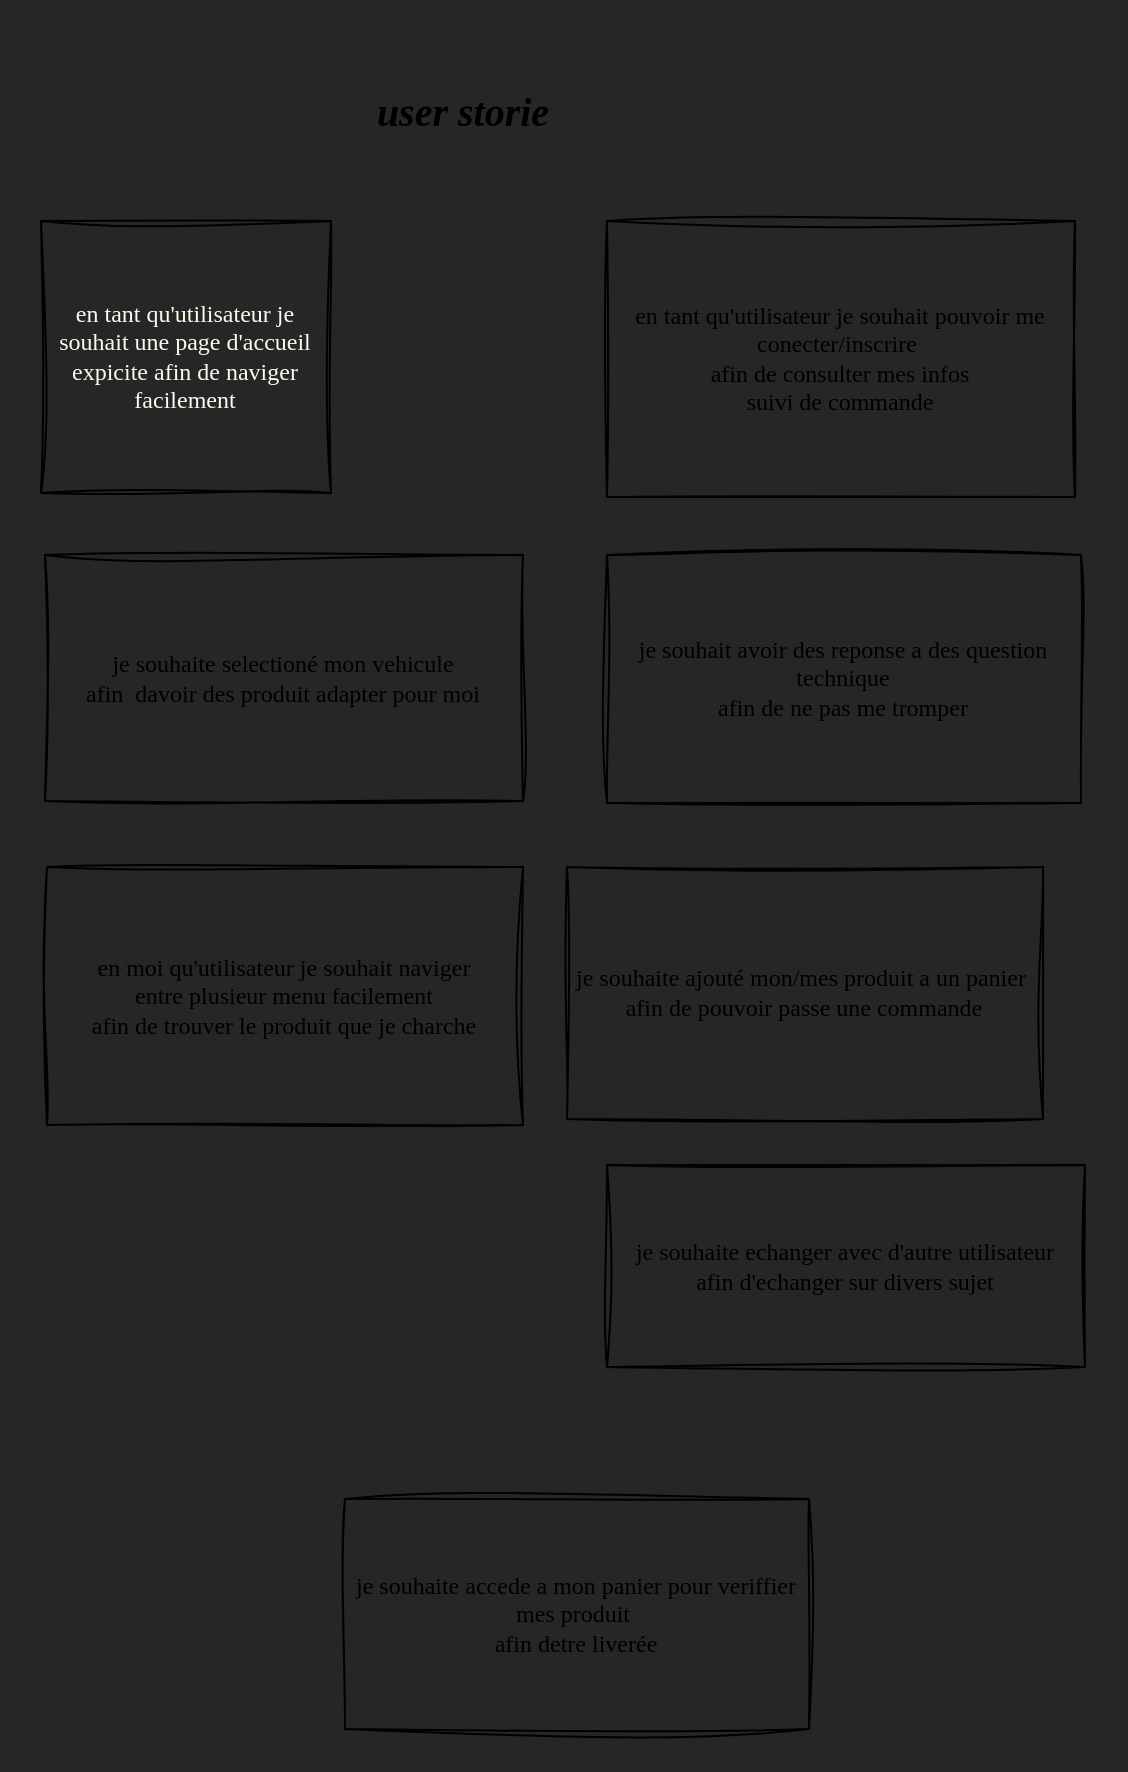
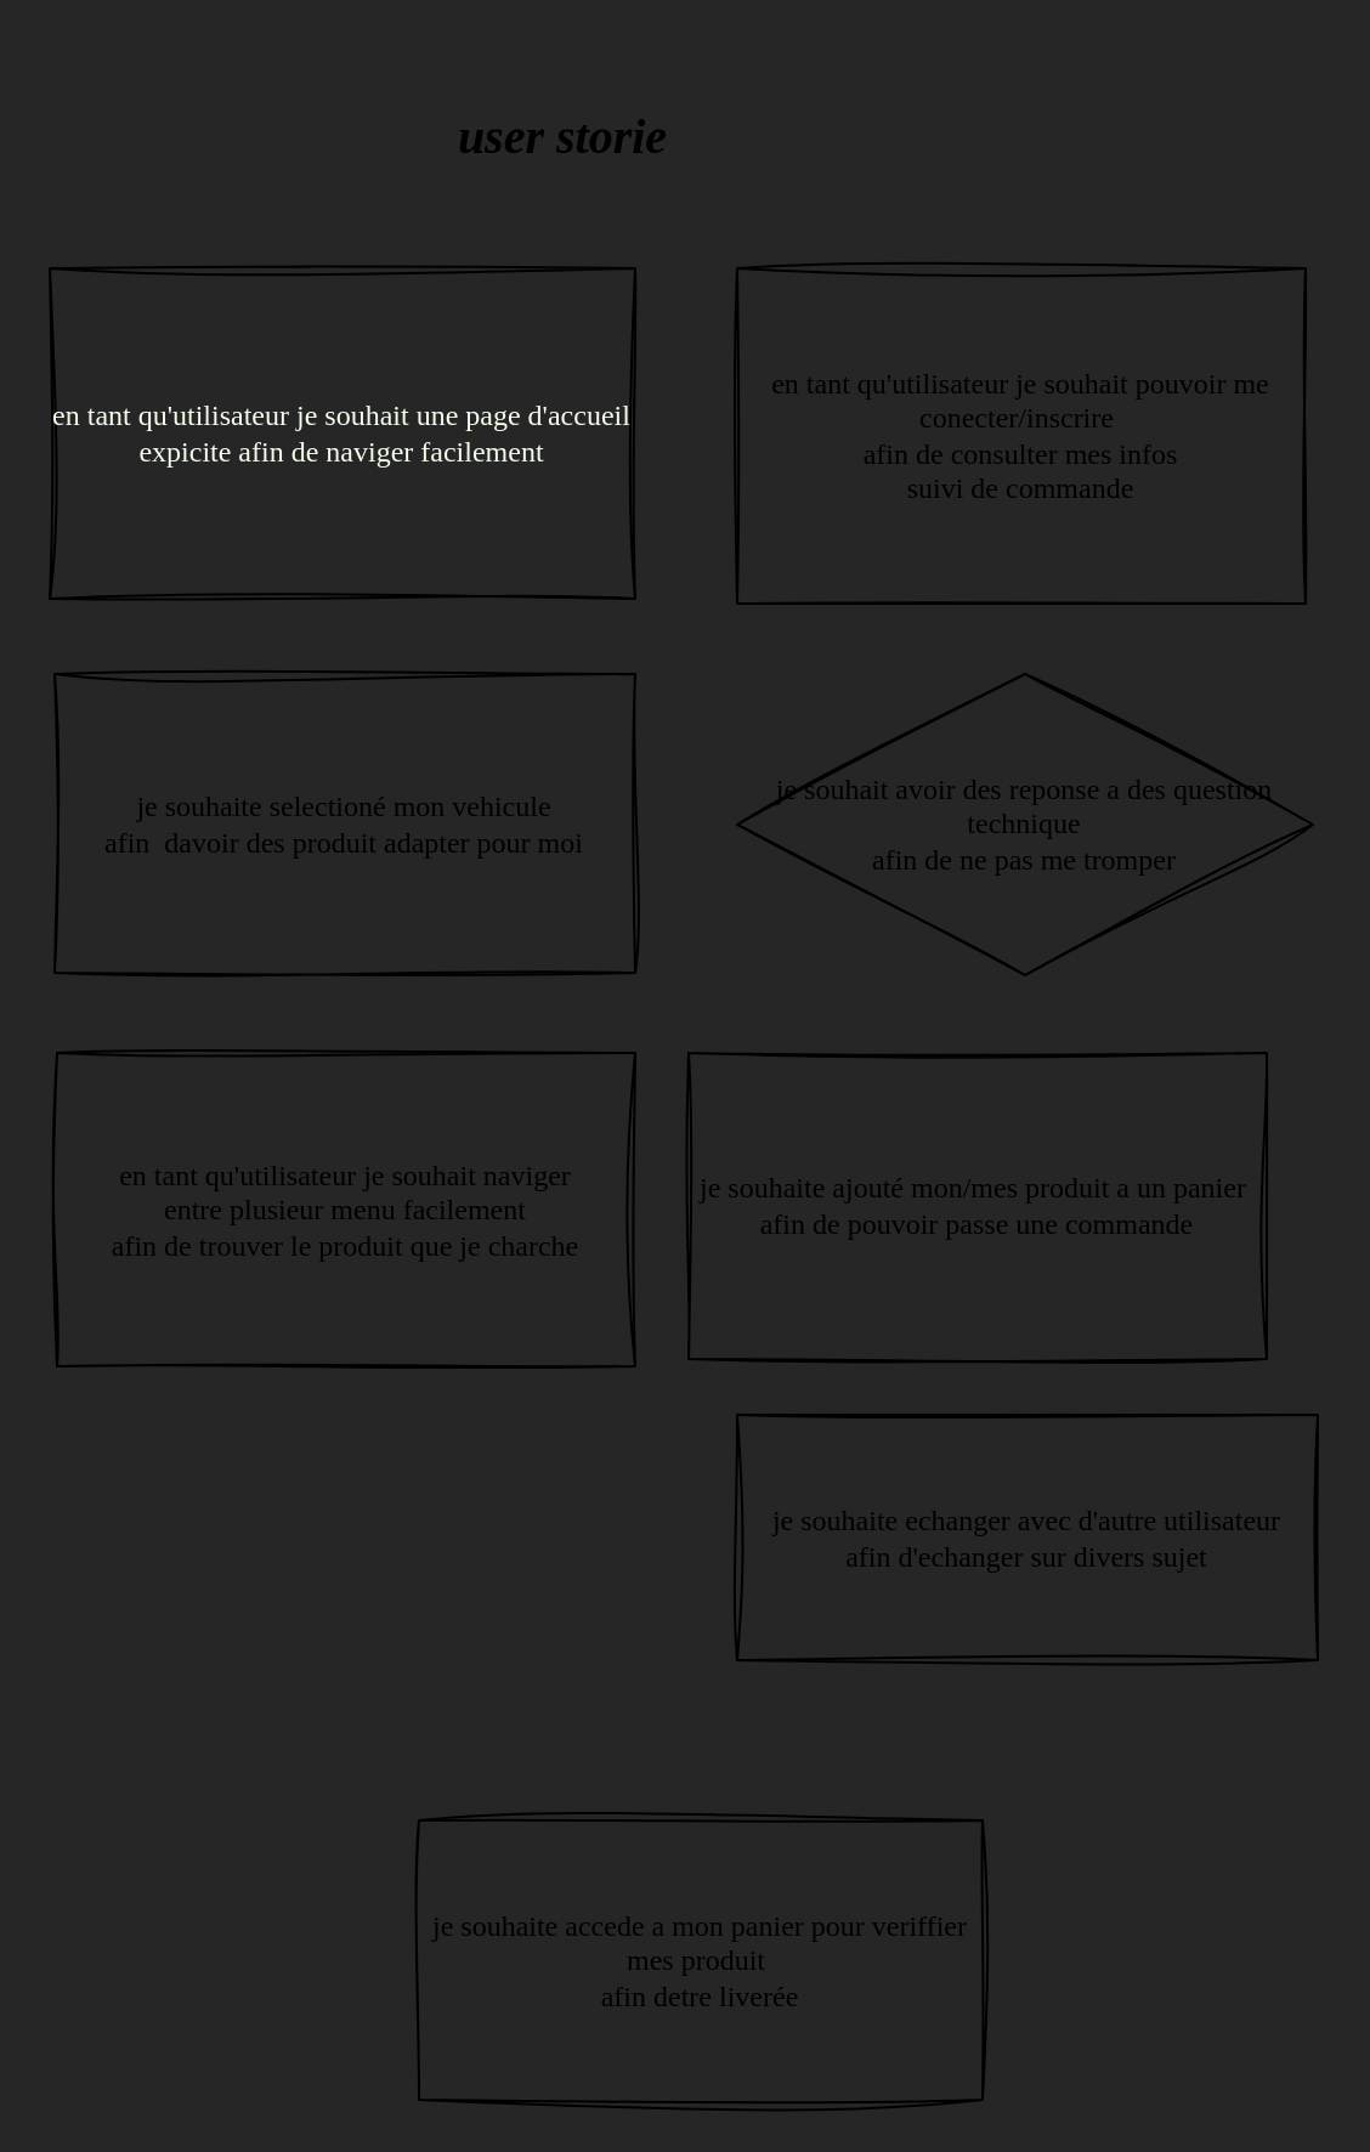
  <mxCell id="0" />
  <mxCell id="1" parent="0" />
  <mxCell id="2" value="&lt;h2 style=&quot;font-size: 20px;&quot;&gt;user storie&lt;/h2&gt;" style="text;html=1;align=center;verticalAlign=middle;resizable=0;points=[];autosize=1;sketch=1;curveFitting=1;jiggle=2;fillColor=none;fontFamily=Comic Sans MS;fontStyle=3;fontSize=20;" vertex="1" parent="1"><mxGeometry x="169" y="20" width="124" height="69" as="geometry" /></mxCell>
- <mxCell id="3" value="&lt;font color=&quot;#f5ffeb&quot;&gt;en tant qu'utilisateur je souhait une page d'accueil expicite afin de naviger facilement&lt;/font&gt;" style="whiteSpace=wrap;html=1;sketch=1;curveFitting=1;jiggle=2;fillColor=none;fontFamily=Comic Sans MS;" vertex="1" parent="1"><mxGeometry x="20" y="110" width="145" height="136" as="geometry" /></mxCell>
+ <mxCell id="3" value="&lt;font color=&quot;#f5ffeb&quot;&gt;en tant qu'utilisateur je souhait une page d'accueil expicite afin de naviger facilement&lt;/font&gt;" style="whiteSpace=wrap;html=1;sketch=1;curveFitting=1;jiggle=2;fillColor=none;fontFamily=Comic Sans MS;" vertex="1" parent="1"><mxGeometry x="20" y="110" width="241" height="136" as="geometry" /></mxCell>
  <mxCell id="4" value="en tant qu'utilisateur je souhait pouvoir me conecter/inscrire&amp;nbsp;&lt;br&gt;afin de consulter mes infos&lt;br&gt;suivi de commande" style="whiteSpace=wrap;html=1;sketch=1;curveFitting=1;jiggle=2;fillColor=none;fontFamily=Comic Sans MS;" vertex="1" parent="1"><mxGeometry x="303" y="110" width="234" height="138" as="geometry" /></mxCell>
- <mxCell id="5" value="en moi qu'utilisateur je souhait naviger&lt;br&gt;&amp;nbsp;entre plusieur menu facilement&amp;nbsp;&lt;br&gt;afin de trouver le produit que je charche" style="whiteSpace=wrap;html=1;sketch=1;curveFitting=1;jiggle=2;fillColor=none;fontFamily=Comic Sans MS;" vertex="1" parent="1"><mxGeometry x="23" y="433" width="238" height="129" as="geometry" /></mxCell>
+ <mxCell id="5" value="en tant qu'utilisateur je souhait naviger&lt;br&gt;&amp;nbsp;entre plusieur menu facilement&amp;nbsp;&lt;br&gt;afin de trouver le produit que je charche" style="whiteSpace=wrap;html=1;sketch=1;curveFitting=1;jiggle=2;fillColor=none;fontFamily=Comic Sans MS;" vertex="1" parent="1"><mxGeometry x="23" y="433" width="238" height="129" as="geometry" /></mxCell>
  <mxCell id="6" value="je souhaite selectioné mon vehicule&lt;br&gt;afin&amp;nbsp; davoir des produit adapter pour moi" style="whiteSpace=wrap;html=1;sketch=1;curveFitting=1;jiggle=2;fillColor=none;fontFamily=Comic Sans MS;" vertex="1" parent="1"><mxGeometry x="22" y="277" width="239" height="123" as="geometry" /></mxCell>
- <mxCell id="7" value="je souhait avoir des reponse a des question technique&lt;br&gt;afin de ne pas me tromper" style="whiteSpace=wrap;html=1;sketch=1;curveFitting=1;jiggle=2;fillColor=none;fontFamily=Comic Sans MS;" vertex="1" parent="1"><mxGeometry x="303" y="277" width="237" height="124" as="geometry" /></mxCell>
+ <mxCell id="7" value="je souhait avoir des reponse a des question technique&lt;br&gt;afin de ne pas me tromper" style="rhombus;whiteSpace=wrap;html=1;sketch=1;curveFitting=1;jiggle=2;fillColor=none;fontFamily=Comic Sans MS;" vertex="1" parent="1"><mxGeometry x="303" y="277" width="237" height="124" as="geometry" /></mxCell>
  <mxCell id="8" value="je souhaite ajouté mon/mes produit a un panier&amp;nbsp;&lt;br&gt;afin de pouvoir passe une commande" style="whiteSpace=wrap;html=1;sketch=1;curveFitting=1;jiggle=2;fillColor=none;fontFamily=Comic Sans MS;" vertex="1" parent="1"><mxGeometry x="283" y="433" width="238" height="126" as="geometry" /></mxCell>
  <mxCell id="9" value="je souhaite accede a mon panier pour veriffier mes produit&amp;nbsp;&lt;br&gt;afin detre liverée" style="whiteSpace=wrap;html=1;sketch=1;curveFitting=1;jiggle=2;fillColor=none;fontFamily=Comic Sans MS;" vertex="1" parent="1"><mxGeometry x="172" y="749" width="232" height="115" as="geometry" /></mxCell>
  <mxCell id="10" value="je souhaite echanger avec d'autre utilisateur&lt;br&gt;afin d'echanger sur divers sujet" style="whiteSpace=wrap;html=1;sketch=1;curveFitting=1;jiggle=2;fillColor=none;fontFamily=Comic Sans MS;" vertex="1" parent="1"><mxGeometry x="303" y="582" width="239" height="101" as="geometry" /></mxCell>
